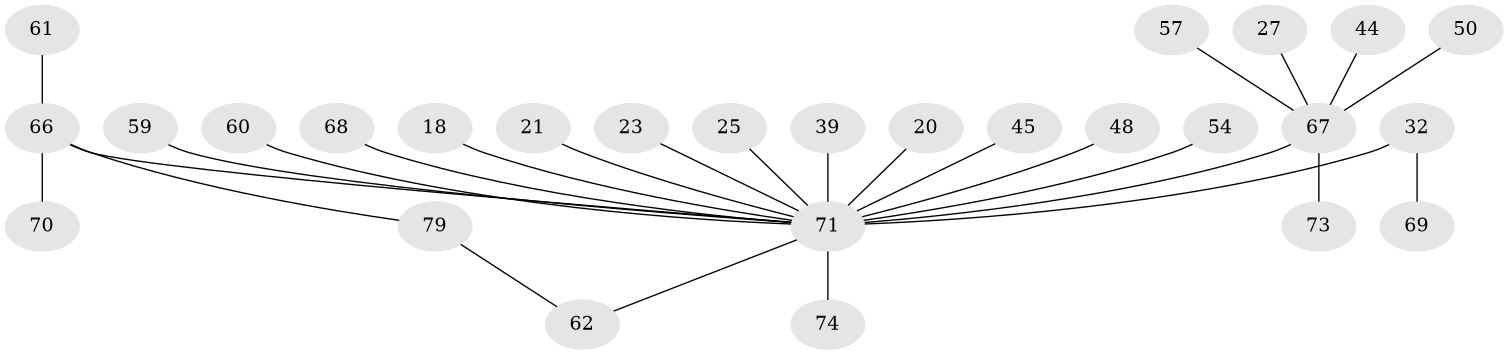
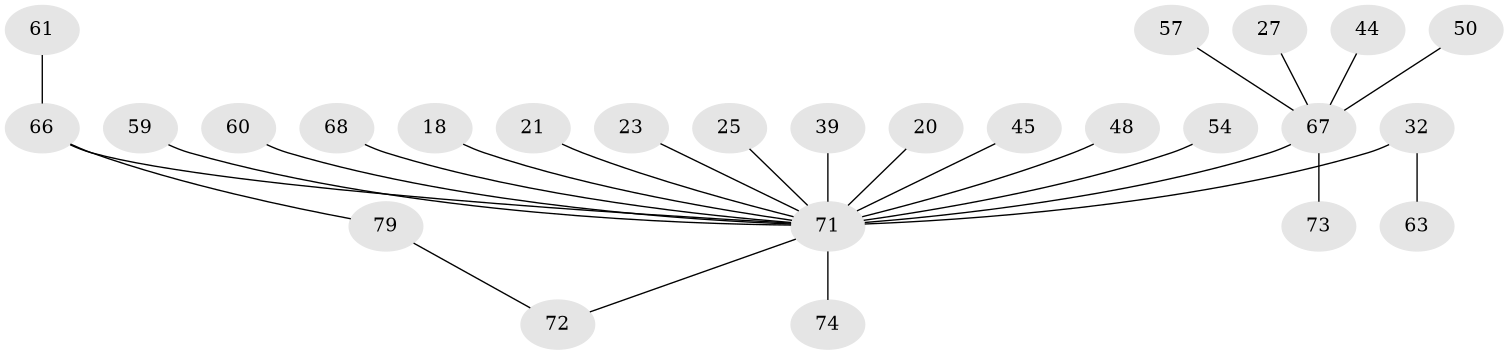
  graph {
    node [color=gray90 style=filled]
    71 [super="+13+15+64"]
-   72 [super="+55" label=62]
+   72 [super="+55"]
    74
    18
    21
    23
    25
    67 [super="+34+42+65+58"]
    73 [super="+41"]
    27
    39 [super="+32"]
    n12 [label=20]
    44
    45
    48
    50 [super="+30"]
    54
    57
    59 [super="+28"]
    60
    66 [super="+53"]
    n22 [label=79]
-   70
    61
    n25 [label=32]
-   63 [label=69]
+   63
    68 [super="+49"]
    71 -- 72
    71 -- 74
    18 -- 71
    21 -- 71
    23 -- 71
    25 -- 71
    67 -- 71 [weight=4]
    67 -- 73
    27 -- 67
    39 -- 71
    n12 -- 71
    44 -- 67
    45 -- 71
    48 -- 71
    50 -- 67
    54 -- 71
    57 -- 67
    59 -- 71
    60 -- 71
    66 -- 71
    66 -- n22
-   66 -- 70
    n22 -- 72
    61 -- 66
    n25 -- 71
    n25 -- 63
    68 -- 71
  }
